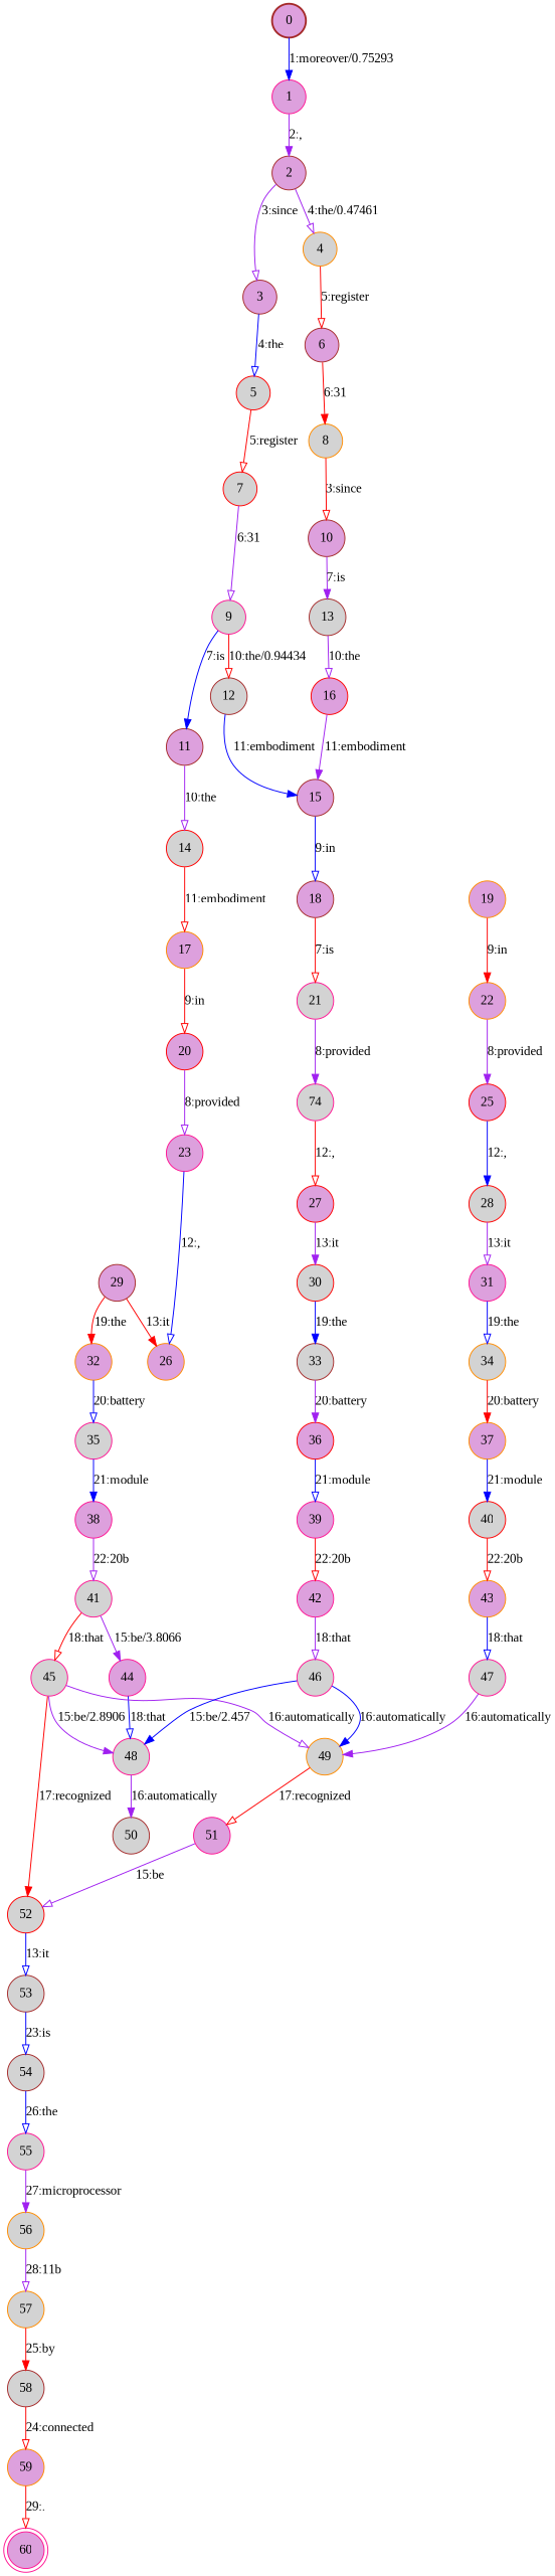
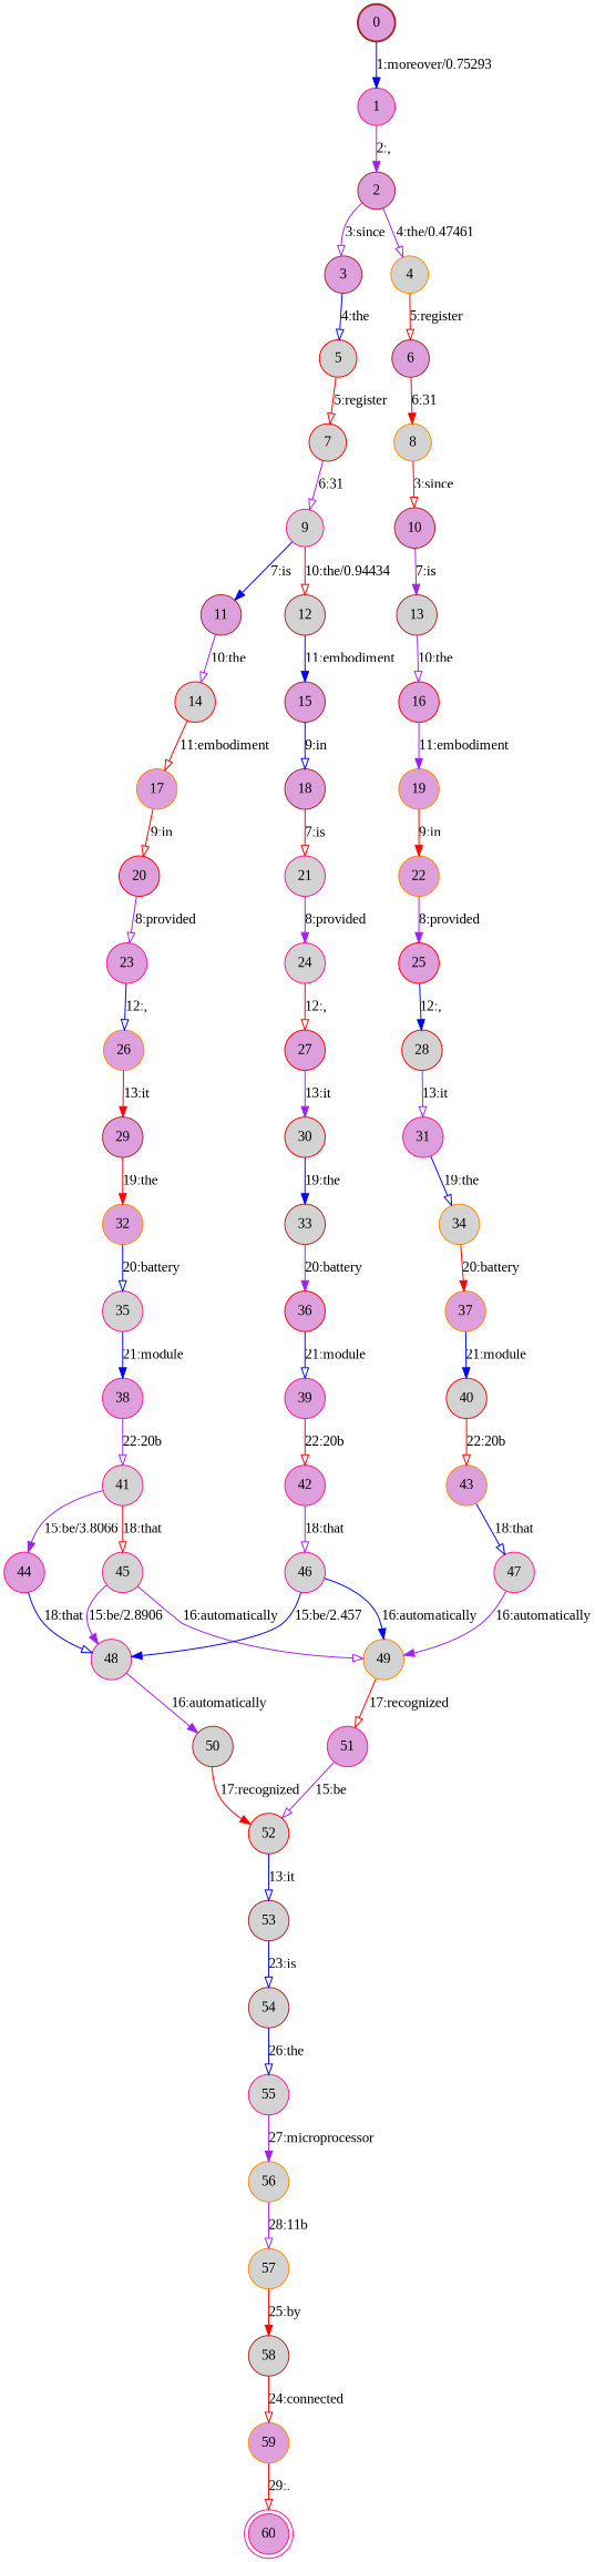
  digraph {
    fontname="Liberation Serif"
    nodesep=0.25
    rankdir=TB
    ranksep=0.4
    node [color=deeppink fillcolor=plum fontname="Liberation Serif" fontsize=14 shape=circle style="solid,filled"]
    edge [arrowhead=onormal color=purple fontname="Liberation Serif" fontsize=14]
    n1 [color=brown label=0 style="bold,filled"]
    n2 [label=1]
    n3 [color=brown label=2]
    n4 [color=brown label=3]
    n5 [color=darkorange fillcolor=lightgrey label=4]
    n6 [color=red fillcolor=lightgrey label=5]
    n7 [color=brown label=6]
    n8 [color=red fillcolor=lightgrey label=7]
    n9 [color=darkorange fillcolor=lightgrey label=8]
    n10 [fillcolor=lightgrey label=9]
    n11 [color=brown label=10]
    n12 [color=brown fillcolor=lightgrey label=12]
    n13 [color=brown label=11]
    n14 [color=brown fillcolor=lightgrey label=13]
    n15 [color=brown label=15]
    n16 [color=red fillcolor=lightgrey label=14]
    n17 [color=red label=16]
    n18 [color=brown label=18]
    n19 [color=darkorange label=17]
    n20 [color=darkorange label=19]
    n21 [color=red label=20]
    n22 [fillcolor=lightgrey label=21]
    n23 [color=darkorange label=22]
    n24 [label=23]
-   n25 [fillcolor=lightgrey label=74]
+   n25 [fillcolor=lightgrey label=24]
    n26 [color=red label=25]
    n27 [color=darkorange label=26]
    n28 [color=red label=27]
    n29 [color=red fillcolor=lightgrey label=28]
    n30 [color=brown label=29]
    n31 [color=red fillcolor=lightgrey label=30]
    n32 [label=31]
    n33 [color=darkorange label=32]
    n34 [color=brown fillcolor=lightgrey label=33]
    n35 [color=darkorange fillcolor=lightgrey label=34]
    n36 [fillcolor=lightgrey label=35]
    n37 [color=red label=36]
    n38 [color=darkorange label=37]
    n39 [label=38]
    n40 [label=39]
    n41 [color=red fillcolor=lightgrey label=40]
    n42 [fillcolor=lightgrey label=41]
    n43 [label=42]
    n44 [color=darkorange label=43]
    n45 [label=44]
    n46 [fillcolor=lightgrey label=45]
    n47 [fillcolor=lightgrey label=46]
    n48 [fillcolor=lightgrey label=47]
    n49 [fillcolor=lightgrey label=48]
    n50 [color=darkorange fillcolor=lightgrey label=49]
    n51 [color=brown fillcolor=lightgrey label=50]
    n52 [label=51]
    n53 [color=red fillcolor=lightgrey label=52]
    n54 [color=brown fillcolor=lightgrey label=53]
    n55 [color=brown fillcolor=lightgrey label=54]
    n56 [fillcolor=lightgrey label=55]
    n57 [color=darkorange fillcolor=lightgrey label=56]
    n58 [color=darkorange fillcolor=lightgrey label=57]
    n59 [color=brown fillcolor=lightgrey label=58]
    n60 [color=darkorange label=59]
    n61 [label=60 shape=doublecircle]
    n1 -> n2 [arrowhead=normal color=blue label="1:moreover/0.75293"]
    n2 -> n3 [arrowhead=normal label="2:,"]
    n3 -> n4 [label="3:since"]
    n3 -> n5 [label="4:the/0.47461"]
    n4 -> n6 [color=blue label="4:the"]
    n5 -> n7 [color=red label="5:register"]
    n6 -> n8 [color=red label="5:register"]
    n7 -> n9 [arrowhead=normal color=red label="6:31"]
    n8 -> n10 [label="6:31"]
    n9 -> n11 [color=red label="3:since"]
    n10 -> n12 [color=red label="10:the/0.94434"]
    n10 -> n13 [arrowhead=normal color=blue label="7:is"]
    n11 -> n14 [arrowhead=normal label="7:is"]
    n12 -> n15 [arrowhead=normal color=blue label="11:embodiment"]
    n13 -> n16 [label="10:the"]
    n14 -> n17 [label="10:the"]
    n15 -> n18 [color=blue label="9:in"]
    n16 -> n19 [color=red label="11:embodiment"]
-   n17 -> n15 [arrowhead=normal label="11:embodiment"]
+   n17 -> n20 [arrowhead=normal label="11:embodiment"]
    n18 -> n22 [color=red label="7:is"]
    n19 -> n21 [color=red label="9:in"]
    n20 -> n23 [arrowhead=normal color=red label="9:in"]
    n21 -> n24 [label="8:provided"]
    n22 -> n25 [arrowhead=normal label="8:provided"]
    n23 -> n26 [arrowhead=normal label="8:provided"]
    n24 -> n27 [color=blue label="12:,"]
    n25 -> n28 [color=red label="12:,"]
    n26 -> n29 [arrowhead=normal color=blue label="12:,"]
-   n30 -> n27 [arrowhead=normal color=red label="13:it"]
+   n27 -> n30 [arrowhead=normal color=red label="13:it"]
    n28 -> n31 [arrowhead=normal label="13:it"]
    n29 -> n32 [label="13:it"]
    n30 -> n33 [arrowhead=normal color=red label="19:the"]
    n31 -> n34 [arrowhead=normal color=blue label="19:the"]
    n32 -> n35 [color=blue label="19:the"]
    n33 -> n36 [color=blue label="20:battery"]
    n34 -> n37 [arrowhead=normal label="20:battery"]
    n35 -> n38 [arrowhead=normal color=red label="20:battery"]
    n36 -> n39 [arrowhead=normal color=blue label="21:module"]
    n37 -> n40 [color=blue label="21:module"]
    n38 -> n41 [arrowhead=normal color=blue label="21:module"]
    n39 -> n42 [label="22:20b"]
    n40 -> n43 [color=red label="22:20b"]
    n41 -> n44 [color=red label="22:20b"]
    n42 -> n45 [arrowhead=normal label="15:be/3.8066"]
    n42 -> n46 [color=red label="18:that"]
    n43 -> n47 [label="18:that"]
    n44 -> n48 [color=blue label="18:that"]
    n45 -> n49 [color=blue label="18:that"]
    n46 -> n49 [arrowhead=normal label="15:be/2.8906"]
    n46 -> n50 [label="16:automatically"]
    n47 -> n49 [arrowhead=normal color=blue label="15:be/2.457"]
    n47 -> n50 [arrowhead=normal color=blue label="16:automatically"]
    n48 -> n50 [arrowhead=normal label="16:automatically"]
    n49 -> n51 [arrowhead=normal label="16:automatically"]
    n50 -> n52 [color=red label="17:recognized"]
-   n46 -> n53 [arrowhead=normal color=red label="17:recognized"]
+   n51 -> n53 [arrowhead=normal color=red label="17:recognized"]
    n52 -> n53 [label="15:be"]
    n53 -> n54 [color=blue label="13:it"]
    n54 -> n55 [color=blue label="23:is"]
    n55 -> n56 [color=blue label="26:the"]
    n56 -> n57 [arrowhead=normal label="27:microprocessor"]
    n57 -> n58 [label="28:11b"]
    n58 -> n59 [arrowhead=normal color=red label="25:by"]
    n59 -> n60 [color=red label="24:connected"]
    n60 -> n61 [color=red label="29:."]
  }
